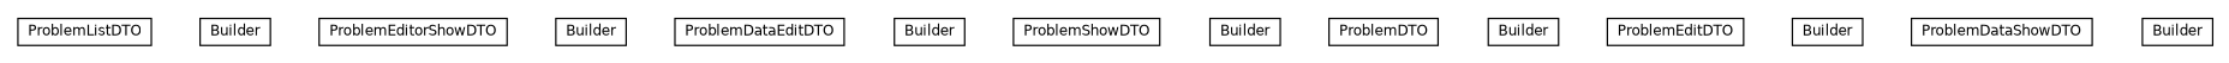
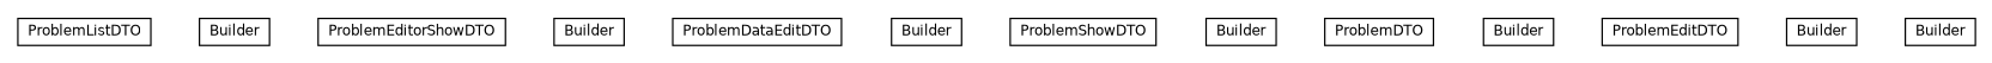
  digraph {
    nodesep=0.25
    ranksep=0.5
    node [fontcolor=black fontname=Helvetica fontsize=10.0 shape=plaintext]
    n1 [label=<<table title="cn.edu.uestc.acmicpc.db.dto.impl.problem.ProblemListDTO" border="0" cellborder="1" cellspacing="0" cellpadding="2" port="p" href="./ProblemListDTO.html"> 		<tr><td><table border="0" cellspacing="0" cellpadding="1"> <tr><td align="center" balign="center"> ProblemListDTO </td></tr> 		</table></td></tr> 		</table>>]
    n2 [label=<<table title="cn.edu.uestc.acmicpc.db.dto.impl.problem.ProblemListDTO.Builder" border="0" cellborder="1" cellspacing="0" cellpadding="2" port="p" href="./ProblemListDTO.Builder.html"> 		<tr><td><table border="0" cellspacing="0" cellpadding="1"> <tr><td align="center" balign="center"> Builder </td></tr> 		</table></td></tr> 		</table>>]
    n3 [label=<<table title="cn.edu.uestc.acmicpc.db.dto.impl.problem.ProblemEditorShowDTO" border="0" cellborder="1" cellspacing="0" cellpadding="2" port="p" href="./ProblemEditorShowDTO.html"> 		<tr><td><table border="0" cellspacing="0" cellpadding="1"> <tr><td align="center" balign="center"> ProblemEditorShowDTO </td></tr> 		</table></td></tr> 		</table>>]
    n4 [label=<<table title="cn.edu.uestc.acmicpc.db.dto.impl.problem.ProblemEditorShowDTO.Builder" border="0" cellborder="1" cellspacing="0" cellpadding="2" port="p" href="./ProblemEditorShowDTO.Builder.html"> 		<tr><td><table border="0" cellspacing="0" cellpadding="1"> <tr><td align="center" balign="center"> Builder </td></tr> 		</table></td></tr> 		</table>>]
    n5 [label=<<table title="cn.edu.uestc.acmicpc.db.dto.impl.problem.ProblemDataEditDTO" border="0" cellborder="1" cellspacing="0" cellpadding="2" port="p" href="./ProblemDataEditDTO.html"> 		<tr><td><table border="0" cellspacing="0" cellpadding="1"> <tr><td align="center" balign="center"> ProblemDataEditDTO </td></tr> 		</table></td></tr> 		</table>>]
    n6 [label=<<table title="cn.edu.uestc.acmicpc.db.dto.impl.problem.ProblemDataEditDTO.Builder" border="0" cellborder="1" cellspacing="0" cellpadding="2" port="p" href="./ProblemDataEditDTO.Builder.html"> 		<tr><td><table border="0" cellspacing="0" cellpadding="1"> <tr><td align="center" balign="center"> Builder </td></tr> 		</table></td></tr> 		</table>>]
    n7 [label=<<table title="cn.edu.uestc.acmicpc.db.dto.impl.problem.ProblemShowDTO" border="0" cellborder="1" cellspacing="0" cellpadding="2" port="p" href="./ProblemShowDTO.html"> 		<tr><td><table border="0" cellspacing="0" cellpadding="1"> <tr><td align="center" balign="center"> ProblemShowDTO </td></tr> 		</table></td></tr> 		</table>>]
    n8 [label=<<table title="cn.edu.uestc.acmicpc.db.dto.impl.problem.ProblemShowDTO.Builder" border="0" cellborder="1" cellspacing="0" cellpadding="2" port="p" href="./ProblemShowDTO.Builder.html"> 		<tr><td><table border="0" cellspacing="0" cellpadding="1"> <tr><td align="center" balign="center"> Builder </td></tr> 		</table></td></tr> 		</table>>]
    n9 [label=<<table title="cn.edu.uestc.acmicpc.db.dto.impl.problem.ProblemDTO" border="0" cellborder="1" cellspacing="0" cellpadding="2" port="p" href="./ProblemDTO.html"> 		<tr><td><table border="0" cellspacing="0" cellpadding="1"> <tr><td align="center" balign="center"> ProblemDTO </td></tr> 		</table></td></tr> 		</table>>]
    n10 [label=<<table title="cn.edu.uestc.acmicpc.db.dto.impl.problem.ProblemDTO.Builder" border="0" cellborder="1" cellspacing="0" cellpadding="2" port="p" href="./ProblemDTO.Builder.html"> 		<tr><td><table border="0" cellspacing="0" cellpadding="1"> <tr><td align="center" balign="center"> Builder </td></tr> 		</table></td></tr> 		</table>>]
    n11 [label=<<table title="cn.edu.uestc.acmicpc.db.dto.impl.problem.ProblemEditDTO" border="0" cellborder="1" cellspacing="0" cellpadding="2" port="p" href="./ProblemEditDTO.html"> 		<tr><td><table border="0" cellspacing="0" cellpadding="1"> <tr><td align="center" balign="center"> ProblemEditDTO </td></tr> 		</table></td></tr> 		</table>>]
    n12 [label=<<table title="cn.edu.uestc.acmicpc.db.dto.impl.problem.ProblemEditDTO.Builder" border="0" cellborder="1" cellspacing="0" cellpadding="2" port="p" href="./ProblemEditDTO.Builder.html"> 		<tr><td><table border="0" cellspacing="0" cellpadding="1"> <tr><td align="center" balign="center"> Builder </td></tr> 		</table></td></tr> 		</table>>]
-   n13 [label=<<table title="cn.edu.uestc.acmicpc.db.dto.impl.problem.ProblemDataShowDTO" border="0" cellborder="1" cellspacing="0" cellpadding="2" port="p" href="./ProblemDataShowDTO.html"> 		<tr><td><table border="0" cellspacing="0" cellpadding="1"> <tr><td align="center" balign="center"> ProblemDataShowDTO </td></tr> 		</table></td></tr> 		</table>>]
    n14 [label=<<table title="cn.edu.uestc.acmicpc.db.dto.impl.problem.ProblemDataShowDTO.Builder" border="0" cellborder="1" cellspacing="0" cellpadding="2" port="p" href="./ProblemDataShowDTO.Builder.html"> 		<tr><td><table border="0" cellspacing="0" cellpadding="1"> <tr><td align="center" balign="center"> Builder </td></tr> 		</table></td></tr> 		</table>>]
  }
